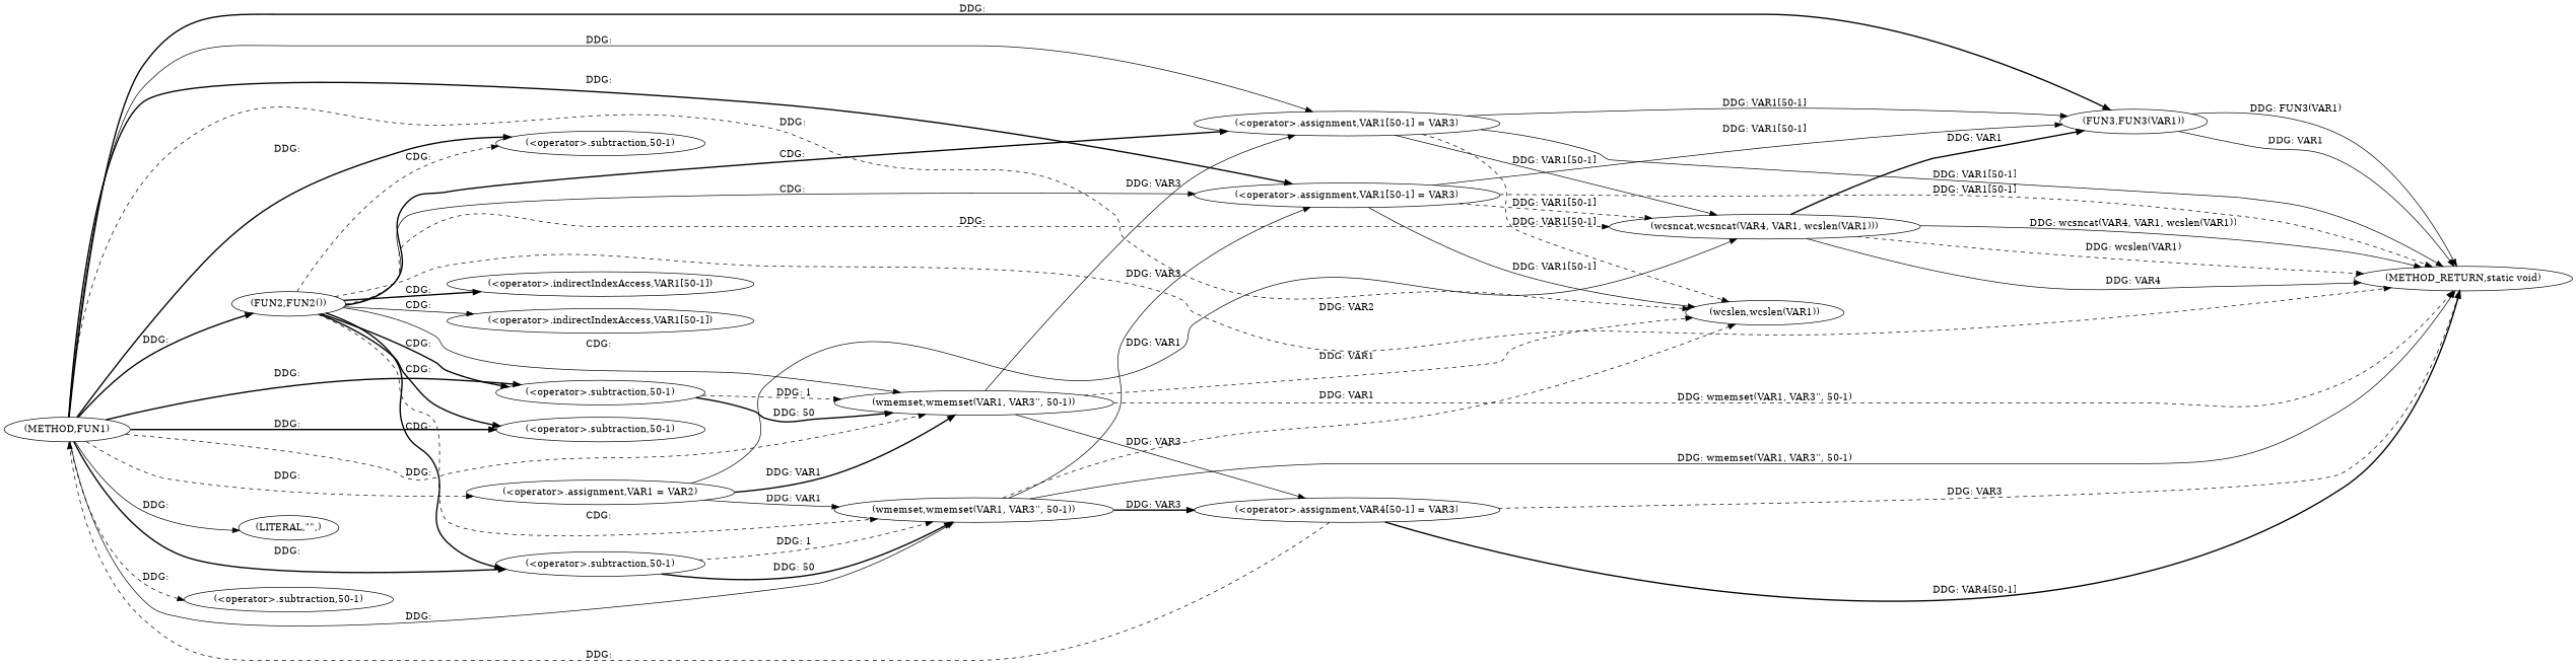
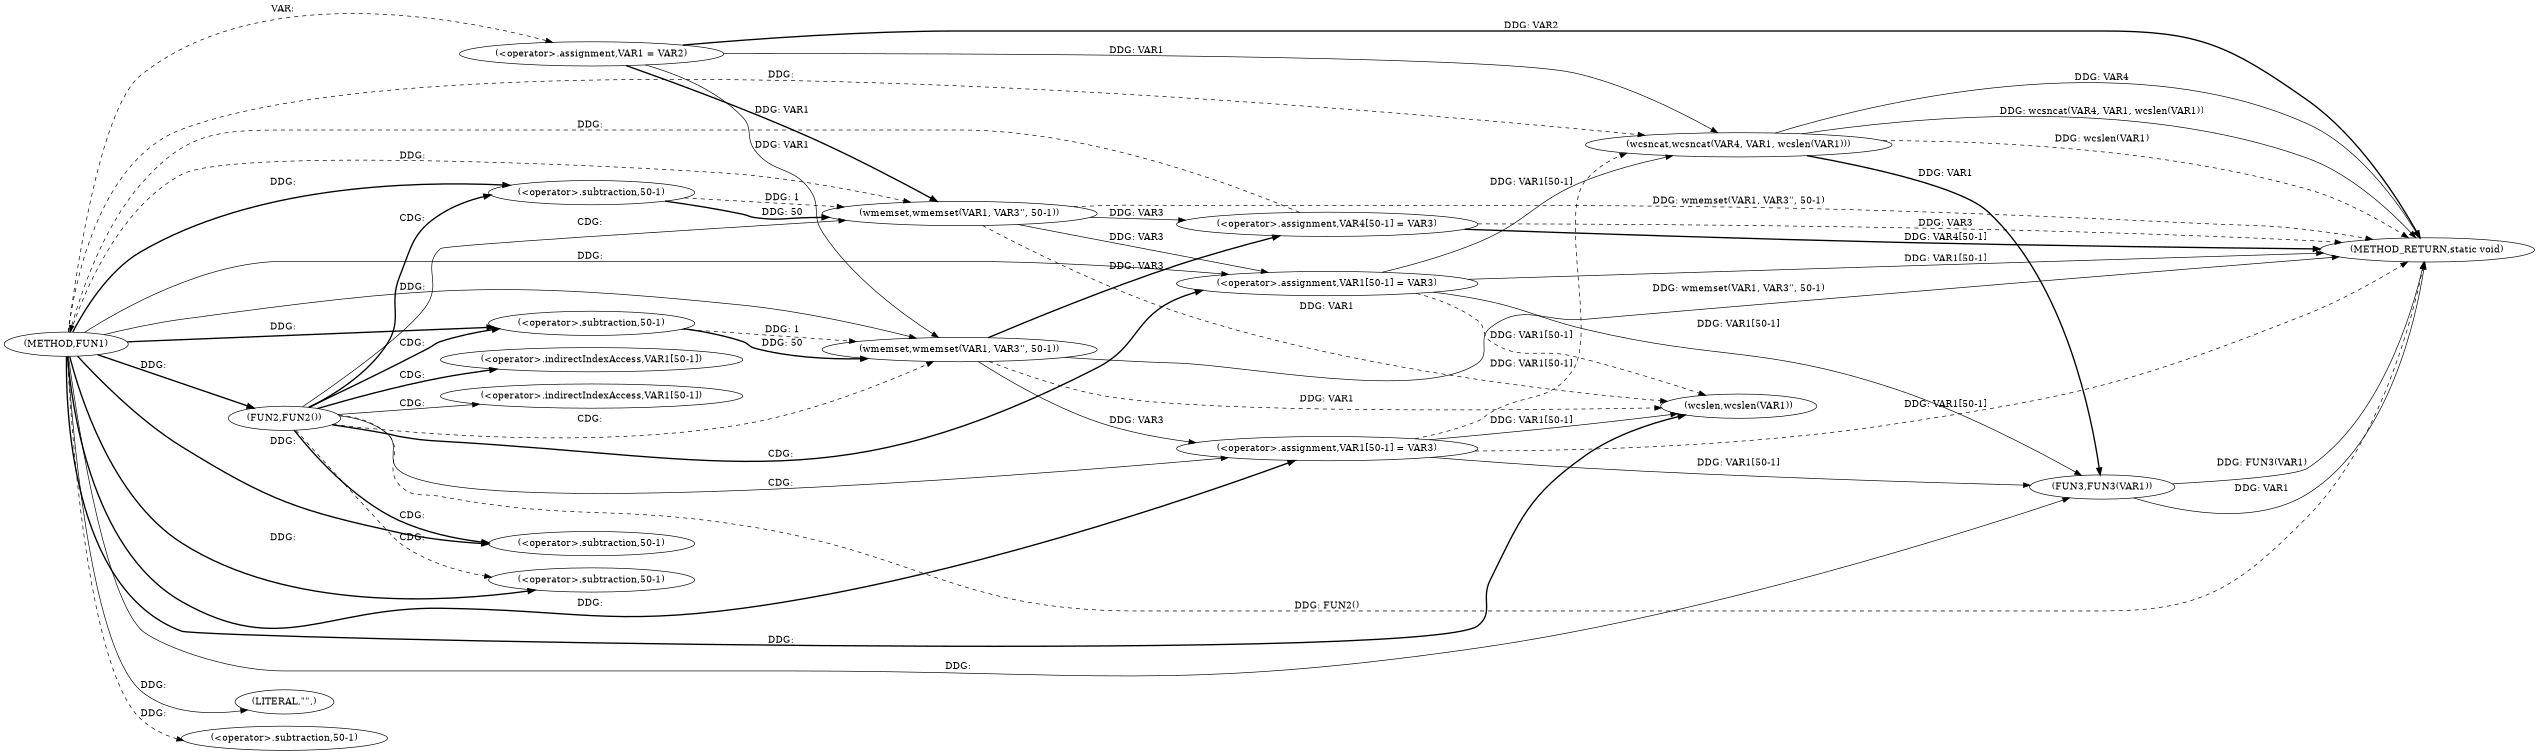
  digraph {
    rankdir=LR
    edge [style=solid]
    n1 [label="(METHOD,FUN1)"]
    n2 [label="(<operator>.assignment,VAR1 = VAR2)"]
    n3 [label="(FUN2,FUN2())"]
    n4 [label="(wmemset,wmemset(VAR1, VAR3'', 50-1))"]
    n5 [label="(<operator>.subtraction,50-1)"]
    n6 [label="(<operator>.assignment,VAR1[50-1] = VAR3)"]
    n7 [label="(<operator>.subtraction,50-1)"]
    n8 [label="(wmemset,wmemset(VAR1, VAR3'', 50-1))"]
    n9 [label="(<operator>.subtraction,50-1)"]
    n10 [label="(<operator>.assignment,VAR1[50-1] = VAR3)"]
    n11 [label="(<operator>.subtraction,50-1)"]
    n12 [label="(LITERAL,\"\",)"]
    n13 [label="(wcsncat,wcsncat(VAR4, VAR1, wcslen(VAR1)))"]
    n14 [label="(wcslen,wcslen(VAR1))"]
    n15 [label="(<operator>.subtraction,50-1)"]
    n16 [label="(FUN3,FUN3(VAR1))"]
    n17 [label="(METHOD_RETURN,static void)"]
    n18 [label="(<operator>.indirectIndexAccess,VAR1[50-1])"]
    n19 [label="(<operator>.indirectIndexAccess,VAR1[50-1])"]
    n20 [label="(<operator>.assignment,VAR4[50-1] = VAR3)"]
-   n1 -> n2 [label="DDG: " style=dashed]
+   n1 -> n2 [label="VAR: " style=dashed]
    n1 -> n3 [label="DDG: " style=bold]
    n1 -> n4 [label="DDG: " style=dashed]
    n1 -> n5 [label="DDG: " style=bold]
    n1 -> n6 [label="DDG: "]
    n1 -> n7 [label="DDG: " style=bold]
    n1 -> n8 [label="DDG: "]
    n1 -> n9 [label="DDG: " style=bold]
    n1 -> n10 [label="DDG: " style=bold]
    n1 -> n11 [label="DDG: " style=bold]
    n1 -> n12 [label="DDG: "]
-   n3 -> n13 [label="DDG: " style=dashed]
-   n1 -> n14 [label="DDG: " style=dashed]
+   n1 -> n13 [label="DDG: " style=dashed]
+   n1 -> n14 [label="DDG: " style=bold]
    n1 -> n15 [label="DDG: " style=dashed]
-   n1 -> n16 [label="DDG: " style=bold]
+   n1 -> n16 [label="DDG: "]
    n2 -> n4 [label="DDG: VAR1" style=bold]
    n2 -> n8 [label="DDG: VAR1"]
    n2 -> n13 [label="DDG: VAR1"]
+   n2 -> n17 [label="DDG: VAR2" style=bold]
    n3 -> n4 [label="CDG: "]
    n3 -> n5 [label="CDG: " style=bold]
    n3 -> n6 [label="CDG: " style=bold]
    n3 -> n7 [label="CDG: " style=dashed]
    n3 -> n8 [label="CDG: " style=dashed]
    n3 -> n9 [label="CDG: " style=bold]
    n3 -> n10 [label="CDG: "]
    n3 -> n11 [label="CDG: " style=bold]
-   n3 -> n17 [label="DDG: VAR2" style=dashed]
+   n3 -> n17 [label="DDG: FUN2()" style=dashed]
    n3 -> n18 [label="CDG: " style=bold]
    n3 -> n19 [label="CDG: "]
    n4 -> n6 [label="DDG: VAR3"]
    n4 -> n14 [label="DDG: VAR1" style=dashed]
    n4 -> n17 [label="DDG: wmemset(VAR1, VAR3'', 50-1)" style=dashed]
    n4 -> n20 [label="DDG: VAR3"]
    n5 -> n4 [label="DDG: 50" style=bold]
    n5 -> n4 [label="DDG: 1" style=dashed]
    n6 -> n13 [label="DDG: VAR1[50-1]"]
    n6 -> n14 [label="DDG: VAR1[50-1]" style=dashed]
    n6 -> n16 [label="DDG: VAR1[50-1]"]
    n6 -> n17 [label="DDG: VAR1[50-1]"]
    n8 -> n10 [label="DDG: VAR3"]
    n8 -> n14 [label="DDG: VAR1" style=dashed]
    n8 -> n17 [label="DDG: wmemset(VAR1, VAR3'', 50-1)"]
    n8 -> n20 [label="DDG: VAR3" style=bold]
    n9 -> n8 [label="DDG: 50" style=bold]
    n9 -> n8 [label="DDG: 1" style=dashed]
    n10 -> n13 [label="DDG: VAR1[50-1]" style=dashed]
    n10 -> n14 [label="DDG: VAR1[50-1]"]
    n10 -> n16 [label="DDG: VAR1[50-1]"]
    n10 -> n17 [label="DDG: VAR1[50-1]" style=dashed]
    n13 -> n16 [label="DDG: VAR1" style=bold]
    n13 -> n17 [label="DDG: VAR4"]
    n13 -> n17 [label="DDG: wcsncat(VAR4, VAR1, wcslen(VAR1))"]
    n13 -> n17 [label="DDG: wcslen(VAR1)" style=dashed]
    n16 -> n17 [label="DDG: VAR1"]
    n16 -> n17 [label="DDG: FUN3(VAR1)"]
    n20 -> n1 [label="DDG: " style=dashed]
    n20 -> n17 [label="DDG: VAR3" style=dashed]
    n20 -> n17 [label="DDG: VAR4[50-1]" style=bold]
  }
